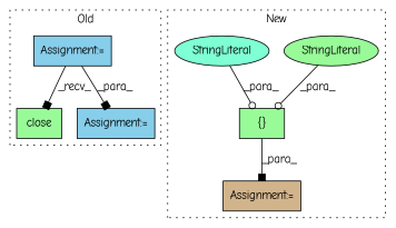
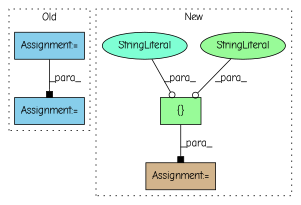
  digraph {
    fontname="Comic Neue"
    node [a=7 shape=box style=filled fillcolor=palegreen fontname="Comic Neue"]
    edge [arrowhead=box fontname="Comic Neue"]
-   n1 [a=32 l=7 label=close s=54632]
    n2 [l=3 label="Assignment:=" s=54418 fillcolor=skyblue]
    n3 [l=1 label="Assignment:=" s=54537 fillcolor=skyblue]
    n4 [a=4 l="1,1" label="{}" s="34389,34419"]
    n5 [l="53,2" label="Assignment:=" s="34303,34420" fillcolor=tan]
    n6 [a=45 l=6 label=StringLiteral s=34405 shape=ellipse]
    n7 [a=45 l=8 label=StringLiteral s=34396 shape=ellipse fillcolor=aquamarine]
    subgraph cluster_1 {
      label=Old
      style=dotted
-     n1
      n2
      n3
    }
    subgraph cluster_2 {
      label=New
      style=dotted
      n4
      n5
      n6
      n7
    }
-   n2 -> n1 [label=_recv_]
    n2 -> n3 [label=_para_]
    n4 -> n5 [label=_para_]
    n6 -> n4 [label=_para_ arrowhead=odot]
    n7 -> n4 [label=_para_ arrowhead=odot]
  }
